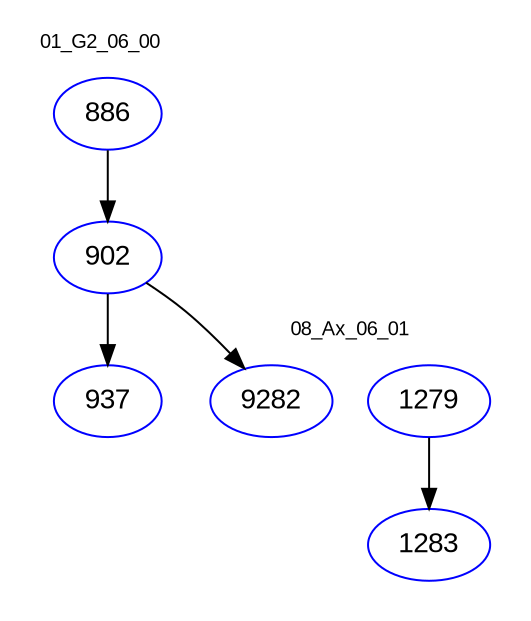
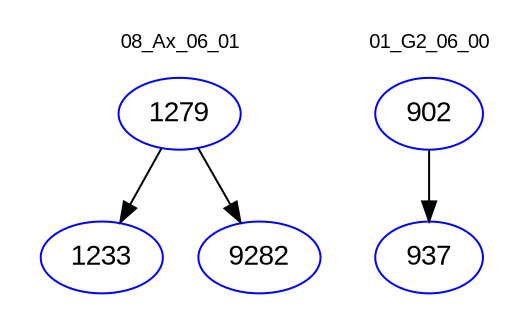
  digraph {
    fontname="Liberation Sans"
    node [color=blue fontname="Liberation Sans"]
    edge [color=black fontname="Liberation Sans"]
    n1 [label=1279]
-   n2 [label=1283]
+   n2 [label=1233]
    n3 [label=9282]
-   n4 [label=886]
    n5 [label=902]
    n6 [label=937]
    subgraph cluster_1 {
      color=white
      fontsize=10
      label="08_Ax_06_01"
      n1
      n2
      n3
    }
    subgraph cluster_2 {
      color=white
      fontsize=10
      label="01_G2_06_00"
-     n4
      n5
      n6
    }
    n1 -> n2
-   n5 -> n3
-   n4 -> n5
+   n1 -> n3
    n5 -> n6
  }
